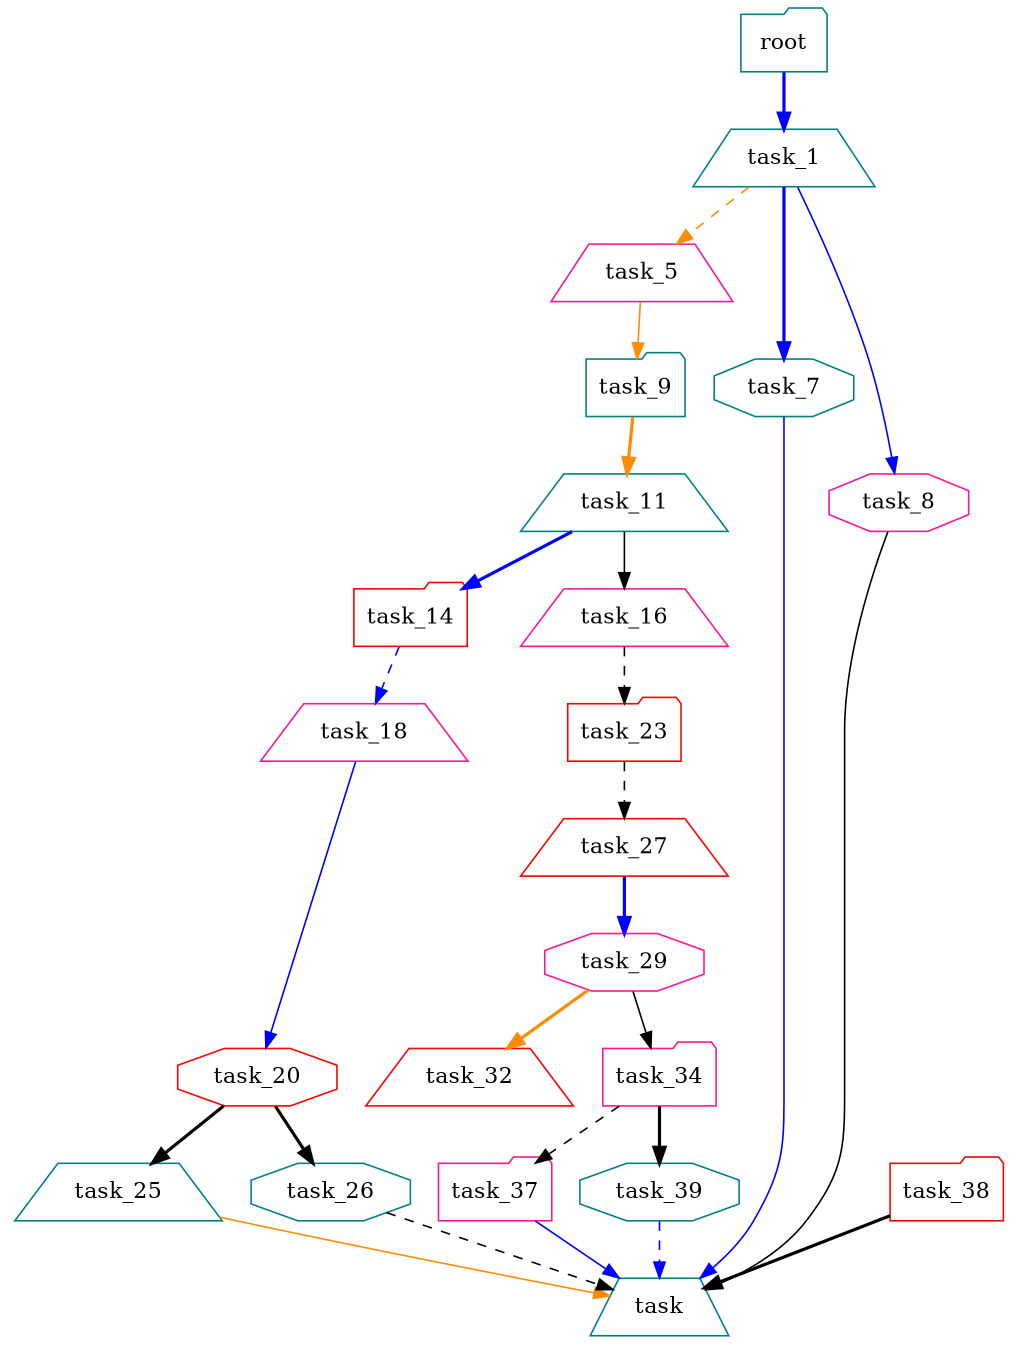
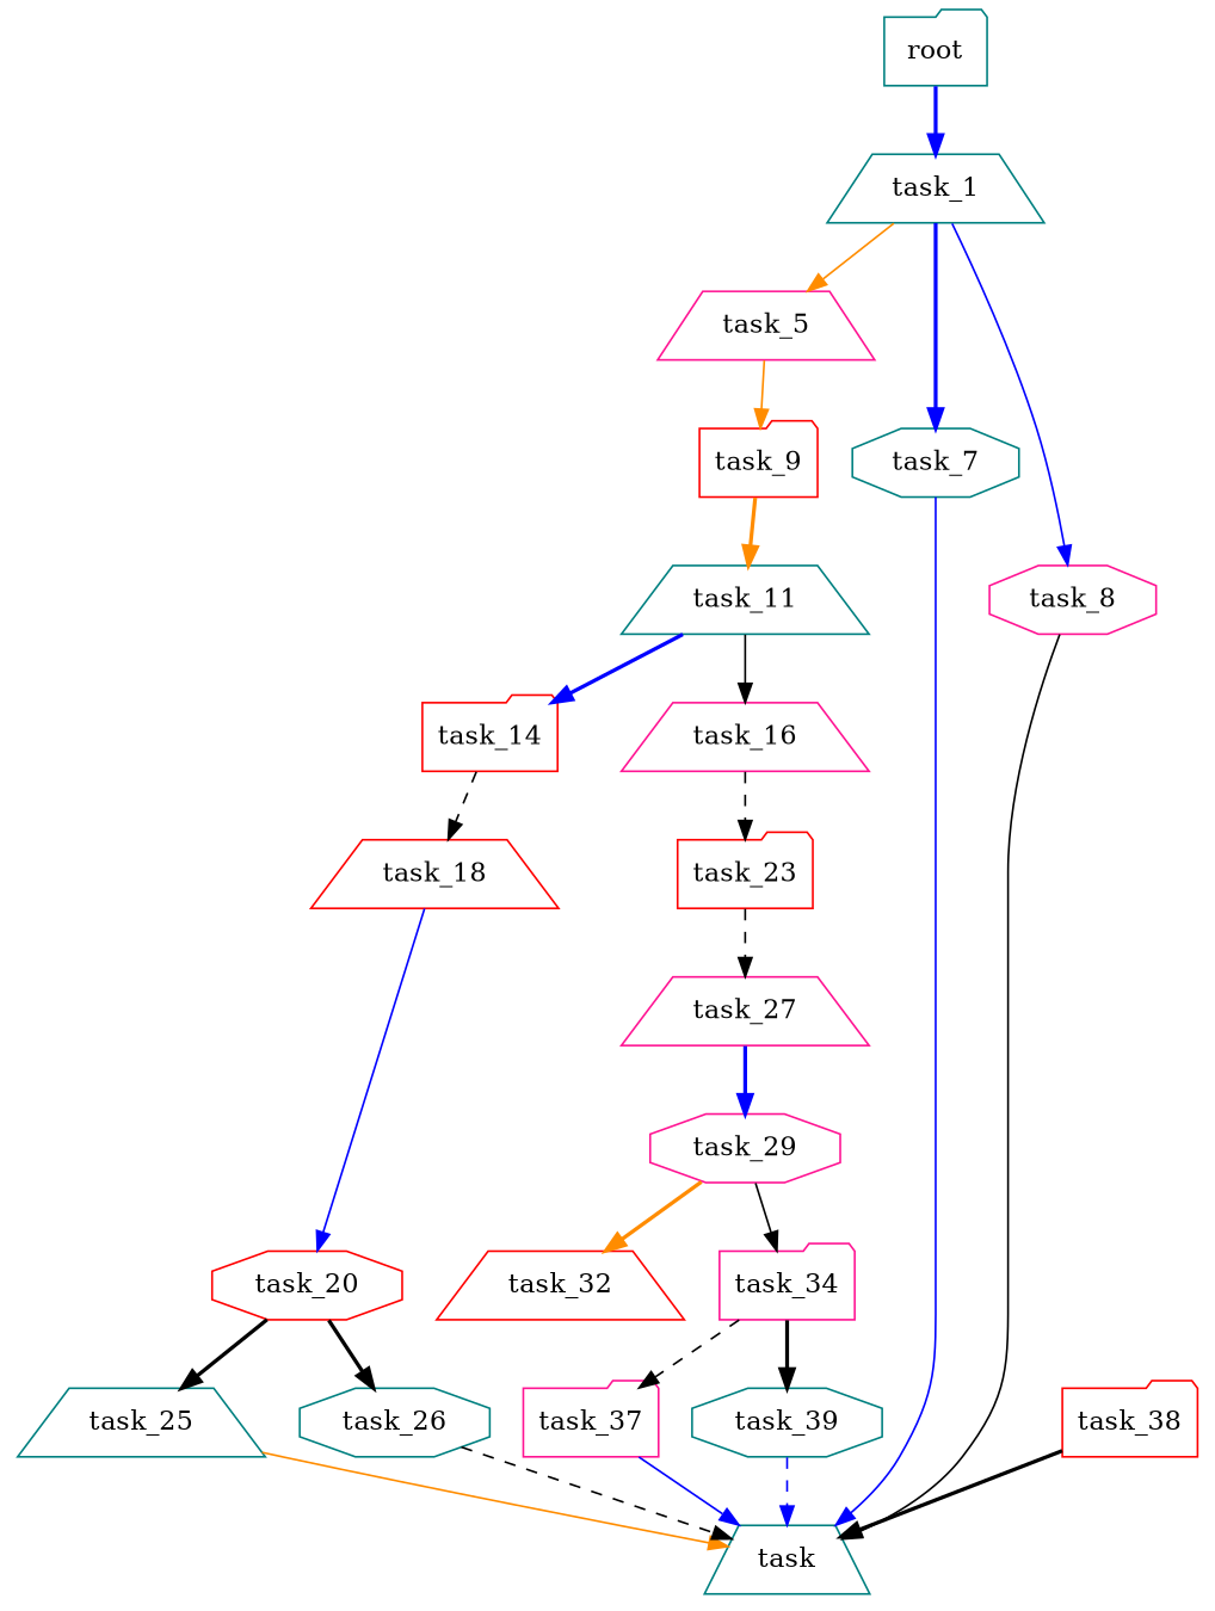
  digraph {
    node [color=teal shape=trapezium]
    edge [color=black style=bold]
    root [shape=folder]
    task_1
    task_5 [color=deeppink]
    task_7 [shape=octagon]
    task_8 [color=deeppink shape=octagon]
-   task_9 [shape=folder]
+   task_9 [color=red shape=folder]
    n7 [label=task]
    task_11
    task_14 [color=red shape=folder]
    task_16 [color=deeppink]
-   task_18 [color=deeppink]
+   task_18 [color=red]
    task_23 [color=red shape=folder]
    task_20 [color=red shape=octagon]
-   task_27 [color=red]
+   task_27 [color=deeppink]
    task_25
    task_26 [shape=octagon]
    task_29 [color=deeppink shape=octagon]
    task_32 [color=red]
    task_34 [color=deeppink shape=folder]
    task_37 [color=deeppink shape=folder]
    task_39 [shape=octagon]
    task_38 [color=red shape=folder]
    root -> task_1 [color=blue]
-   task_1 -> task_5 [color=darkorange style=dashed]
+   task_1 -> task_5 [color=darkorange style=solid]
    task_1 -> task_7 [color=blue]
    task_1 -> task_8 [color=blue style=solid]
    task_5 -> task_9 [color=darkorange style=solid]
    task_7 -> n7 [color=blue style=solid]
    task_8 -> n7 [style=solid]
    task_9 -> task_11 [color=darkorange]
    task_11 -> task_14 [color=blue]
    task_11 -> task_16 [style=solid]
-   task_14 -> task_18 [color=blue style=dashed]
+   task_14 -> task_18 [style=dashed]
    task_16 -> task_23 [style=dashed]
    task_18 -> task_20 [color=blue style=solid]
    task_23 -> task_27 [style=dashed]
    task_20 -> task_25
    task_20 -> task_26
    task_27 -> task_29 [color=blue]
    task_25 -> n7 [color=darkorange style=solid]
    task_26 -> n7 [style=dashed]
    task_29 -> task_32 [color=darkorange]
    task_29 -> task_34 [style=solid]
    task_34 -> task_37 [style=dashed]
    task_34 -> task_39
    task_37 -> n7 [color=blue style=solid]
    task_39 -> n7 [color=blue style=dashed]
    task_38 -> n7
  }
